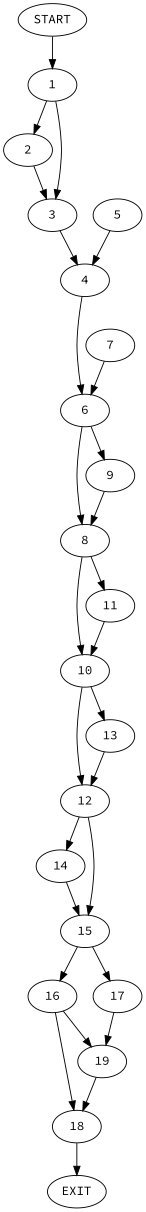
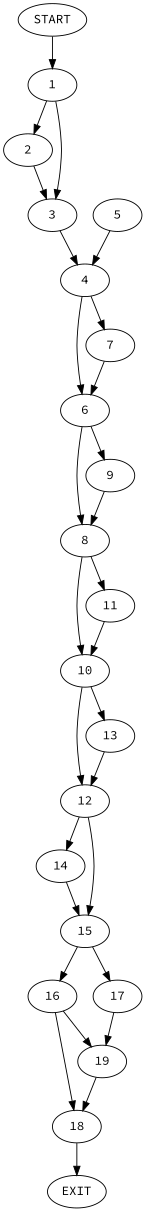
  digraph {
    fontname="Source Code Pro"
    node [fontname="Source Code Pro"]
    edge [fontname="Source Code Pro"]
    n1 [label=START]
    1
    2
    3
    n5 [label=EXIT]
    4
    6
    7
    5
    8
    9
    10
    11
    12
    13
    14
    15
    16
    17
    18
    19
    n1 -> 1
    1 -> 2
    1 -> 3
    2 -> 3
    3 -> 4
    4 -> 6
+   4 -> 7
    6 -> 8
    6 -> 9
    7 -> 6
    5 -> 4
    8 -> 10
    8 -> 11
    9 -> 8
    10 -> 12
    10 -> 13
    11 -> 10
    12 -> 14
    12 -> 15
    13 -> 12
    14 -> 15
    15 -> 16
    15 -> 17
    16 -> 18
    16 -> 19
    17 -> 19
    18 -> n5
    19 -> 18
  }
